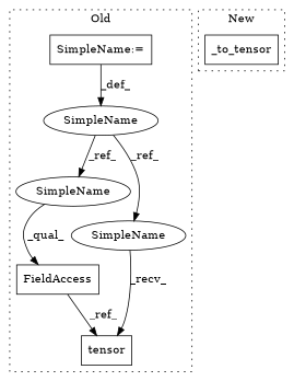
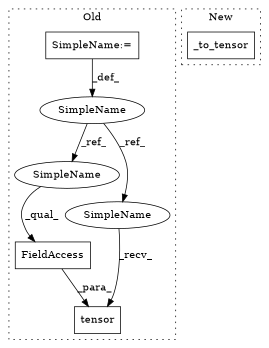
  digraph {
    node [a=42 l=5 s=538 shape=box]
    n1 [a=32 l="7,1" label=tensor s="557,581"]
    n2 [label=SimpleName shape=ellipse]
    n3 [a=22 l=11 label=FieldAccess s=570]
    n4 [a=7 label="SimpleName:="]
    n5 [label=SimpleName s=570 shape=ellipse]
    n6 [label=SimpleName s=551 shape=ellipse]
    n7 [a=32 l="11,1" label=_to_tensor s="432,448"]
    subgraph cluster_1 {
      label=Old
      style=dotted
      n1
      n2
      n3
      n4
      n5
      n6
    }
    subgraph cluster_2 {
      label=New
      style=dotted
      n7
    }
    n2 -> n5 [label=_ref_]
    n2 -> n6 [label=_ref_]
-   n3 -> n1 [label=_ref_]
+   n3 -> n1 [label=_para_]
    n4 -> n2 [label=_def_]
    n5 -> n3 [label=_qual_]
    n6 -> n1 [label=_recv_]
  }
